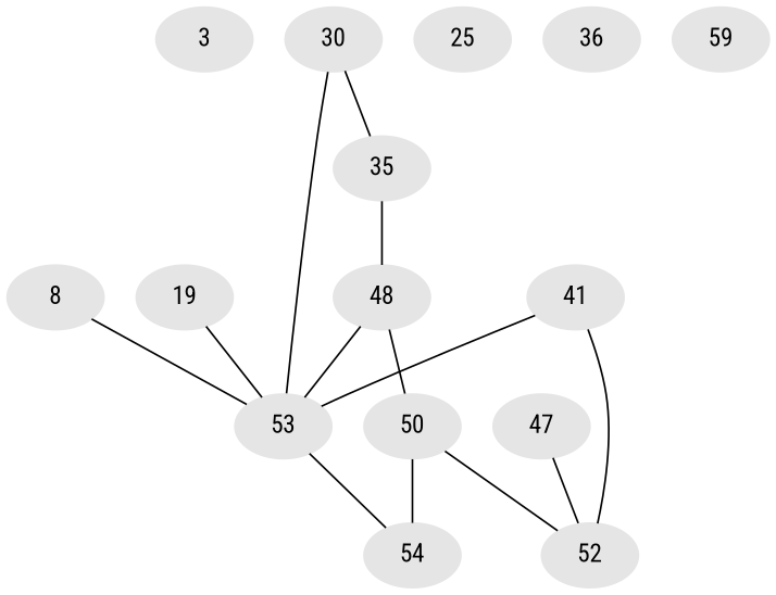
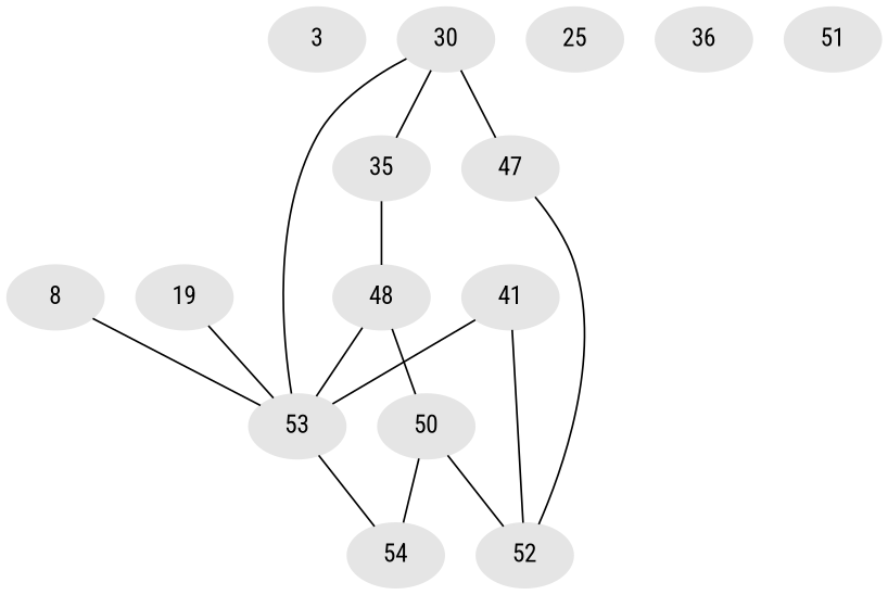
  graph {
    fontname="Roboto Condensed"
    node [color=gray90 fontname="Roboto Condensed" style=filled]
    edge [fontname="Roboto Condensed"]
    3
    53 [super="+6+49"]
    54 [super="+14"]
    8
    19 [super="+11"]
    n6 [label=25]
    30 [super="+16"]
    35 [super="+1"]
    47 [super="+39"]
    48 [super="+44+4+46+42"]
    52 [super="+40+15+33+38+43"]
    50 [super="+45+34"]
    36
    41 [super="+27"]
-   51 [label=59]
+   51
    53 -- 54
    8 -- 53
    19 -- 53 [weight=3]
    30 -- 53
    30 -- 35
+   30 -- 47 [weight=2]
    35 -- 48 [weight=4]
    47 -- 52
    48 -- 53 [weight=5]
    48 -- 50
    50 -- 54 [weight=2]
    50 -- 52
    41 -- 53 [weight=2]
    41 -- 52 [weight=2]
  }
